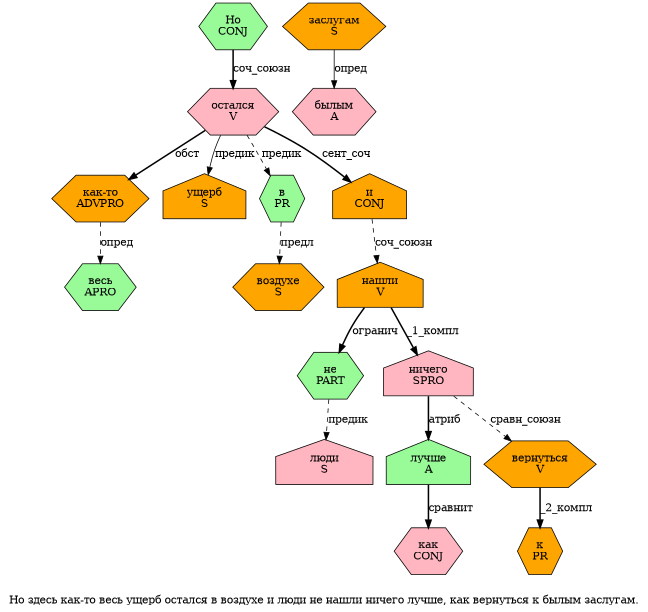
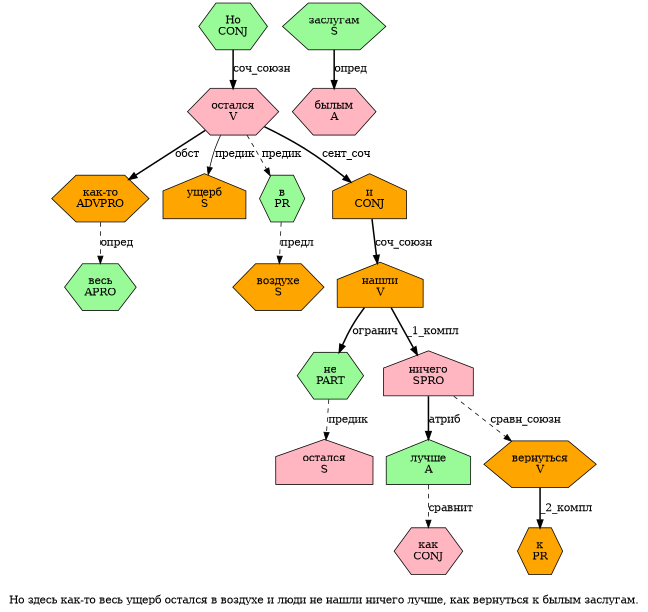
  digraph {
    label="Но здесь как-то весь ущерб остался в воздухе и люди не нашли ничего лучше, как вернуться к былым заслугам."
    node [fillcolor=orange penwidth=1 shape=hexagon style=filled]
    edge [style=bold]
    n1 [fillcolor=palegreen label="Но\nCONJ"]
    n2 [fillcolor=lightpink label="остался\nV"]
    n3 [label="как-то\nADVPRO"]
    n4 [label="ущерб\nS" shape=house]
    n5 [fillcolor=palegreen label="в\nPR"]
    n6 [label="и\nCONJ" shape=house]
    n7 [fillcolor=palegreen label="весь\nAPRO"]
    n8 [label="воздухе\nS"]
    n9 [label="нашли\nV" shape=house]
    n10 [fillcolor=palegreen label="не\nPART"]
    n11 [fillcolor=lightpink label="ничего\nSPRO" shape=house]
-   n12 [fillcolor=lightpink label="люди\nS" shape=house]
+   n12 [fillcolor=lightpink label="остался\nS" shape=house]
    n13 [fillcolor=palegreen label="лучше\nA" shape=house]
    n14 [label="вернуться\nV"]
    n15 [fillcolor=lightpink label="как\nCONJ"]
    n16 [label="к\nPR"]
-   n17 [label="заслугам\nS"]
+   n17 [fillcolor=palegreen label="заслугам\nS"]
    n18 [fillcolor=lightpink label="былым\nA"]
    n1 -> n2 [label="соч_союзн"]
    n2 -> n3 [label="обст"]
    n2 -> n4 [label="предик" style=solid]
    n2 -> n5 [label="предик" style=dashed]
    n2 -> n6 [label="сент_соч"]
    n3 -> n7 [label="опред" style=dashed]
    n5 -> n8 [label="предл" style=dashed]
-   n6 -> n9 [label="соч_союзн" style=dashed]
+   n6 -> n9 [label="соч_союзн"]
    n9 -> n10 [label="огранич"]
    n9 -> n11 [label="_1_компл"]
    n10 -> n12 [label="предик" style=dashed]
    n11 -> n13 [label="атриб"]
    n11 -> n14 [label="сравн_союзн" style=dashed]
-   n13 -> n15 [label="сравнит"]
+   n13 -> n15 [label="сравнит" style=dashed]
    n14 -> n16 [label="_2_компл"]
-   n17 -> n18 [label="опред" style=solid]
+   n17 -> n18 [label="опред"]
  }
